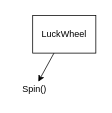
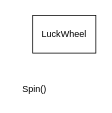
  <mxCell id="0" />
  <mxCell id="1" parent="0" />
  <mxCell id="2" value="LuckWheel" style="rounded=0;whiteSpace=wrap;html=1;" vertex="1" parent="1"><mxGeometry x="43" y="20" width="84" height="50" as="geometry" /></mxCell>
  <mxCell id="3" value="Spin()" style="text;html=1;align=center;verticalAlign=middle;resizable=0;points=[];autosize=1;" vertex="1" parent="1"><mxGeometry x="20" y="108" width="50" height="20" as="geometry" /></mxCell>
- <mxCell id="4" value="" style="endArrow=classic;html=1;" edge="1" parent="1" source="2" target="3"><mxGeometry width="50" height="50" relative="1" as="geometry"><mxPoint x="35" y="168" as="sourcePoint" /><mxPoint x="85" y="118" as="targetPoint" /></mxGeometry></mxCell>
